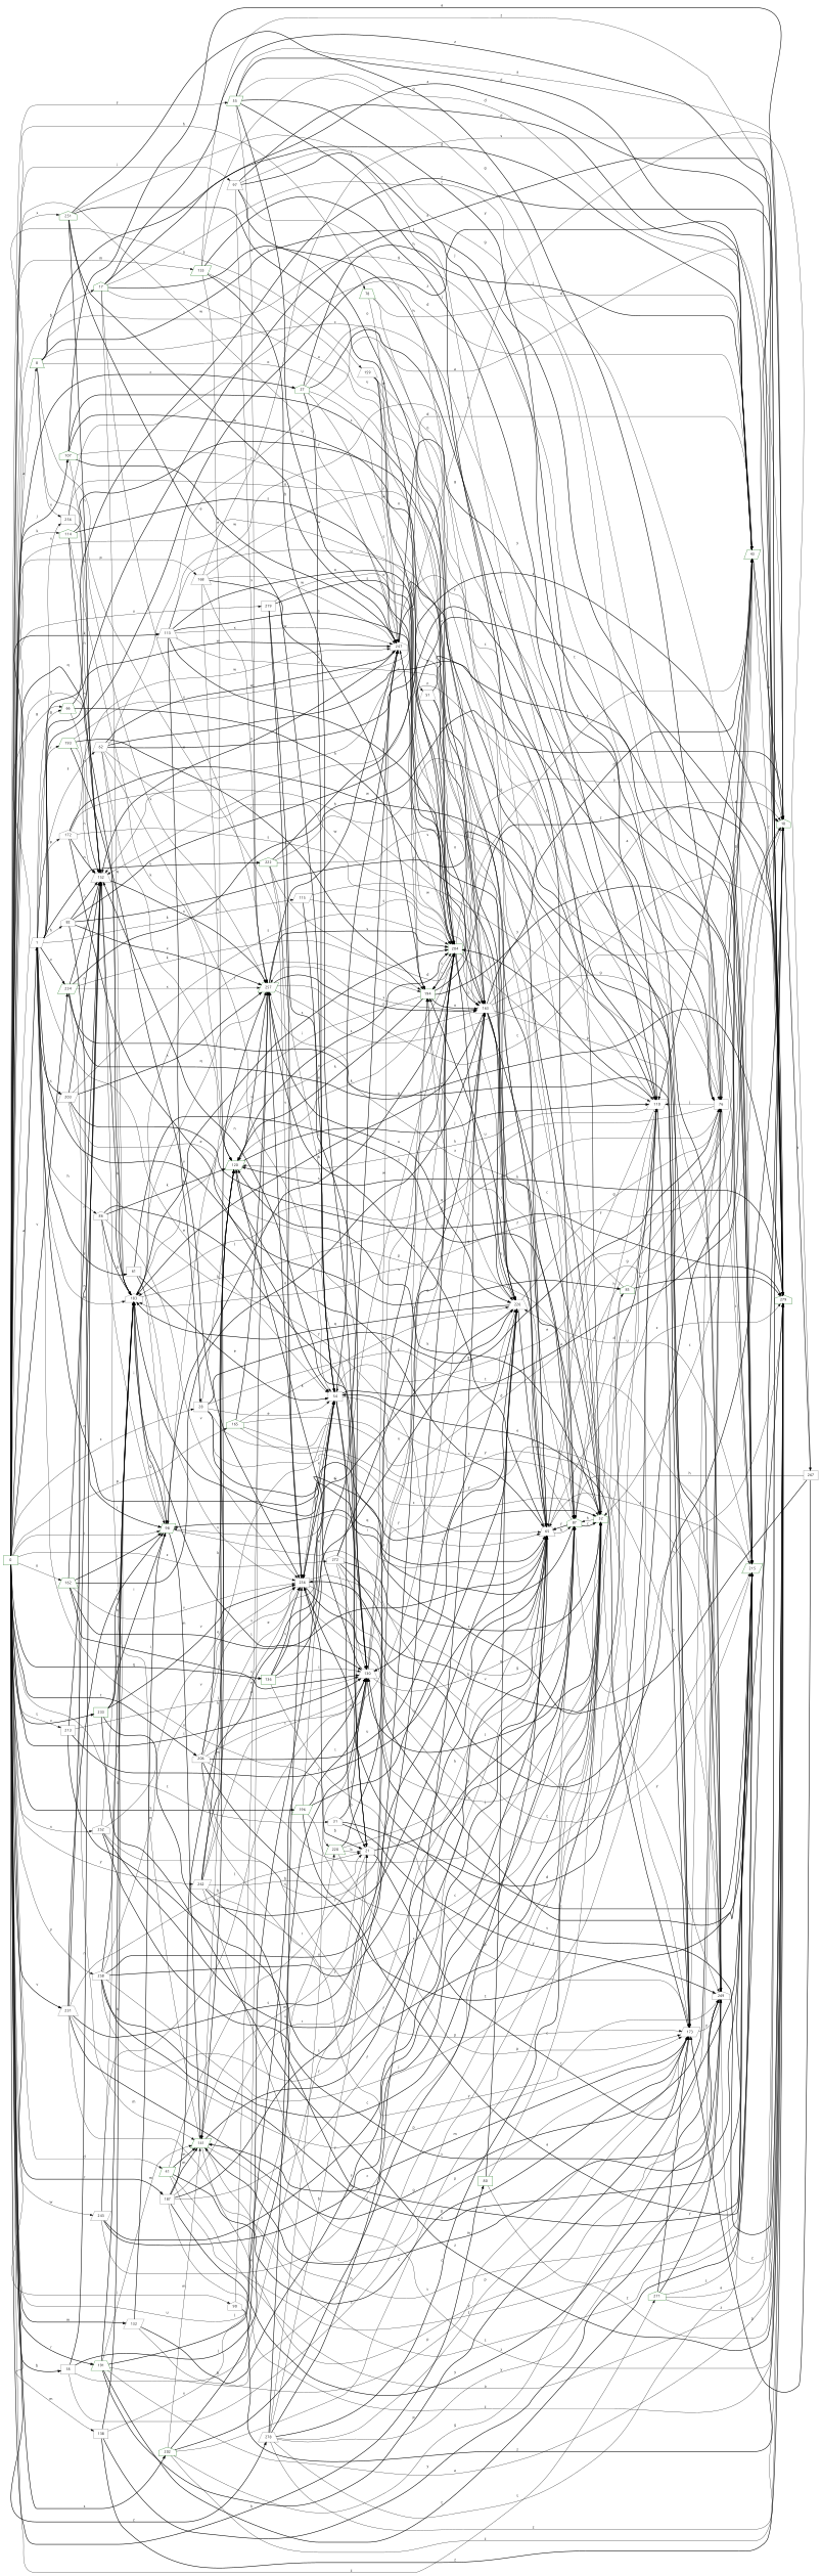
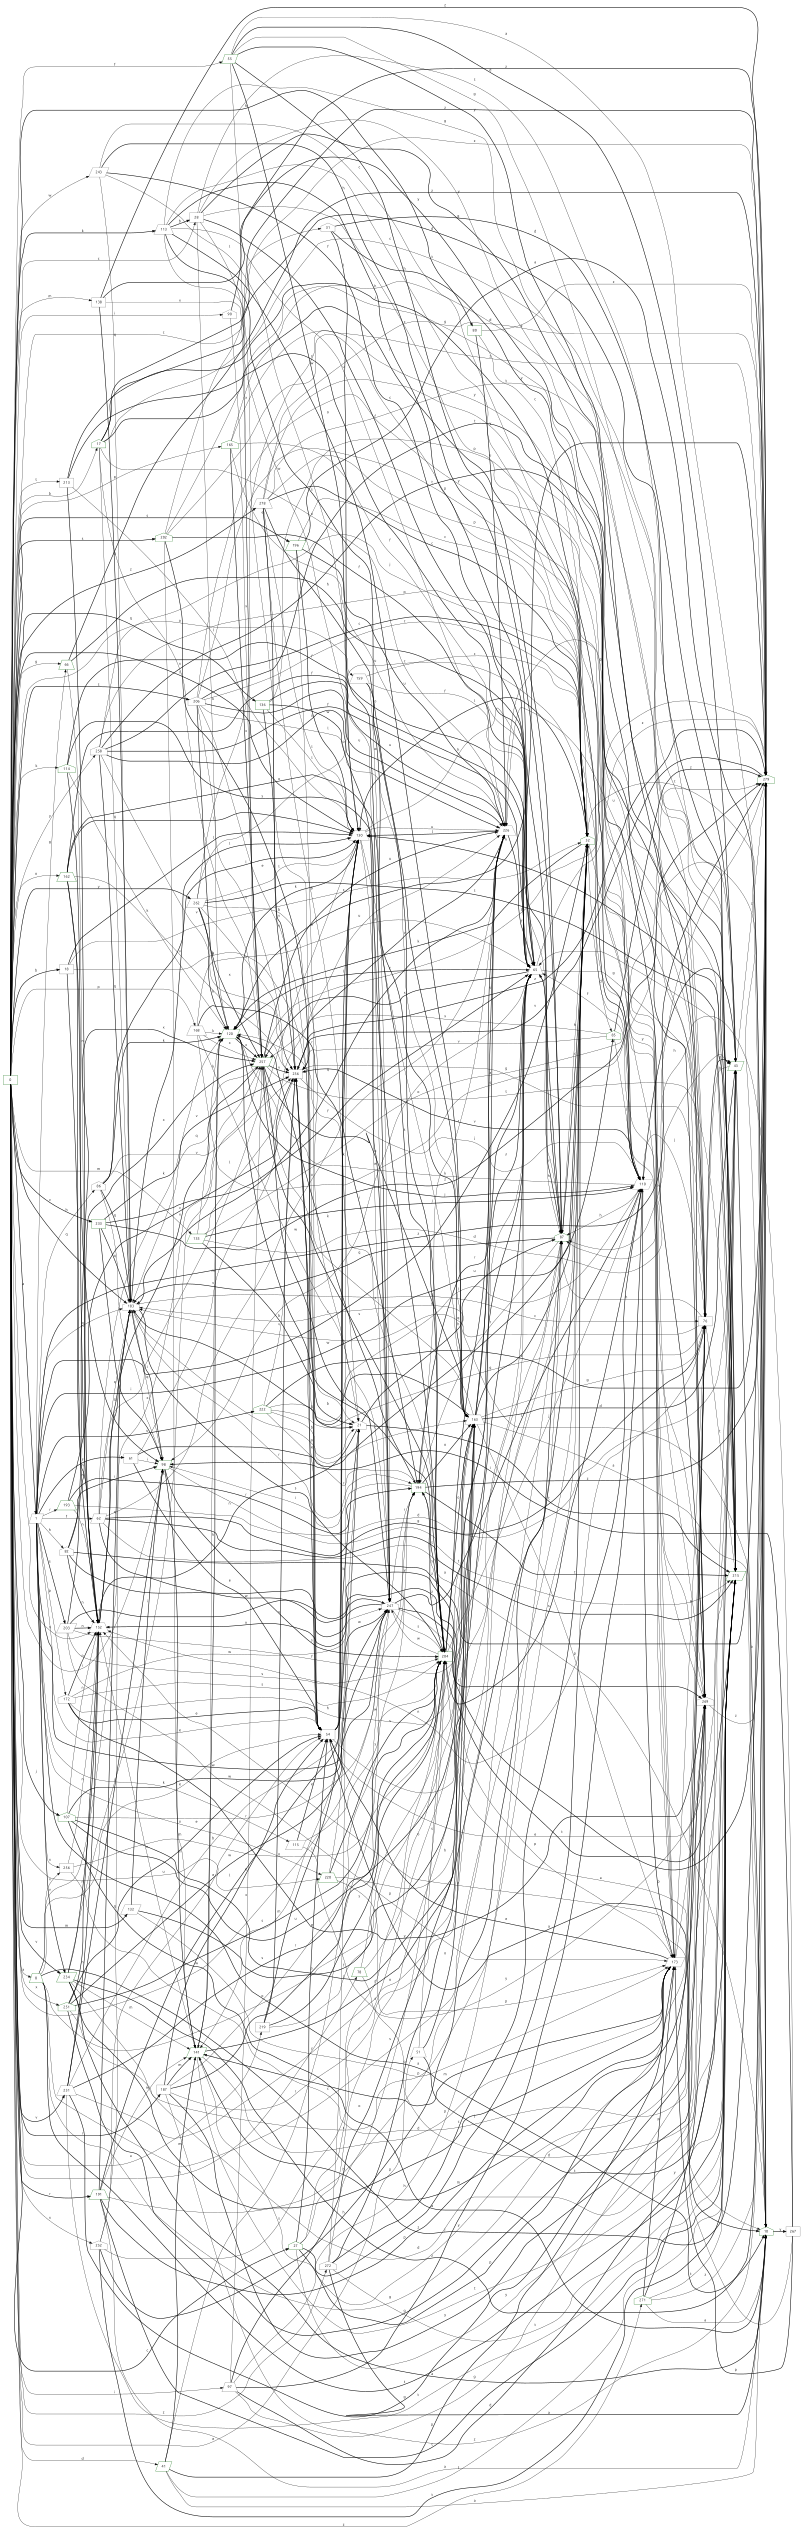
  strict digraph {
    fontname=Ubuntu
    rankdir=LR
    node [color=gray40 fontname=Ubuntu shape=house]
    edge [fontname=Ubuntu style=solid]
    0 [color=darkgreen shape=box]
    1 [shape=parallelogram]
    8 [color=darkgreen shape=trapezium]
    17 [color=darkgreen]
    18 [shape=box]
    27 [color=darkgreen]
    28 [shape=box]
    31
    41 [color=darkgreen shape=parallelogram]
    51 [shape=trapezium]
    55 [color=darkgreen shape=parallelogram]
    66 [color=darkgreen shape=trapezium]
    78 [color=darkgreen shape=trapezium]
    80 [color=darkgreen shape=box]
    90
    97 [shape=trapezium]
    98 [color=darkgreen shape=parallelogram]
    107 [color=darkgreen]
    113 [shape=trapezium]
    114 [color=darkgreen]
    130 [shape=trapezium]
    132 [shape=parallelogram]
    133 [color=darkgreen shape=parallelogram]
    138 [shape=box]
    152 [shape=trapezium]
    159 [shape=trapezium]
    162 [color=darkgreen shape=trapezium]
    165 [color=darkgreen]
    168 [shape=trapezium]
    n30 [color=darkgreen label=136 shape=box]
    183
    187 [shape=box]
    191 [color=darkgreen shape=trapezium]
    196 [color=darkgreen shape=parallelogram]
    202 [color=darkgreen]
    206
    213 [shape=box]
    219 [shape=box]
    220 [color=darkgreen shape=trapezium]
    231 [shape=trapezium]
    233 [color=darkgreen shape=box]
    234 [color=darkgreen shape=parallelogram]
    243 [shape=parallelogram]
    247
    251 [color=darkgreen]
    252
    258
    262 [shape=parallelogram]
    271 [color=darkgreen]
    272
    278 [shape=trapezium]
    10 [color=darkgreen]
    32 [color=darkgreen]
    54 [shape=box]
    61 [shape=box]
    62 [shape=parallelogram]
    82
    85 [color=darkgreen]
    86
    115 [shape=parallelogram]
    172
    193 [color=darkgreen shape=trapezium]
    203 [shape=parallelogram]
    222 [color=darkgreen]
    256 [shape=box]
    279 [color=darkgreen]
    76 [shape=box]
    163 [shape=trapezium]
    215 [color=darkgreen shape=parallelogram]
    257 [color=darkgreen shape=parallelogram]
    43 [color=darkgreen shape=parallelogram]
    110 [shape=parallelogram]
    226 [shape=trapezium]
    21
    173 [shape=parallelogram]
    204 [color=darkgreen shape=box]
    269
    65 [shape=trapezium]
    120 [color=darkgreen shape=parallelogram]
    141 [color=darkgreen shape=parallelogram]
    194 [color=darkgreen shape=box]
    87 [color=darkgreen]
    236 [shape=box]
    267 [shape=box]
    0 -> 1 [label=a style=bold]
    0 -> 8 [label=a]
    0 -> 17 [label=b]
    0 -> 18 [label=b style=bold]
    0 -> 27 [label=c style=bold]
    0 -> 28 [label=c]
    0 -> 31 [label=c]
    0 -> 41 [label=d]
    0 -> 51 [label=e]
    0 -> 55 [label=f]
    0 -> 66 [label=g]
    0 -> 78 [label=h]
    0 -> 80 [label=h style=bold]
    0 -> 90 [label=i]
    0 -> 97 [label=i]
    0 -> 98 [label=i]
    0 -> 107 [label=j style=bold]
    0 -> 113 [label=k style=bold]
    0 -> 114 [label=k]
    0 -> 130 [label=l style=bold]
    0 -> 132 [label=m style=bold]
    0 -> 133 [label=m]
    0 -> 138 [label=m]
    0 -> 152 [label=n]
    0 -> 159 [label=o]
    0 -> 162 [label=o]
    0 -> 165 [label=p]
    0 -> 168 [label=p]
    0 -> n30 [label=q style=bold]
    0 -> 183 [label=q style=bold]
    0 -> 187 [label=r style=bold]
    0 -> 191 [label=r style=bold]
    0 -> 196 [label=s style=bold]
    0 -> 202 [label=s style=bold]
    0 -> 206 [label=t style=bold]
    0 -> 213 [label=t]
    0 -> 219 [label=u]
    0 -> 220 [label=u]
    0 -> 231 [label=v style=bold]
    0 -> 233 [label=v style=bold]
    0 -> 234 [label=v style=bold]
    0 -> 243 [label=w]
    0 -> 247 [label=w]
    0 -> 251 [label=x]
    0 -> 252 [label=x]
    0 -> 258 [label=y]
-   0 -> 262 [label=y]
+   0 -> 262 [label=y style=bold]
    0 -> 271 [label=z]
    0 -> 272 [label=z]
    0 -> 278 [label=z style=bold]
    1 -> 66 [label=g]
    1 -> 183 [label=q]
    1 -> 220 [label=u]
    1 -> 234 [label=v style=bold]
    1 -> 247 [label=w style=bold]
    1 -> 10 [label=a style=bold]
    1 -> 32 [label=c style=bold]
    1 -> 54 [label=e]
    1 -> 61 [label=f style=bold]
    1 -> 62 [label=f]
    1 -> 82 [label=h]
    1 -> 85 [label=h style=bold]
    1 -> 86 [label=h]
    1 -> 115 [label=k]
    1 -> 172 [label=p]
    1 -> 193 [label=r]
    1 -> 203 [label=s style=bold]
    1 -> 222 [label=u style=bold]
    1 -> 256 [label=x]
    1 -> 279 [label=z style=bold]
    8 -> 32 [label=c]
    8 -> 54 [label=e]
    8 -> 256 [label=x]
    8 -> 279 [label=z style=bold]
    8 -> 76 [label=g]
    8 -> 163 [label=o]
    8 -> 215 [label=t style=bold]
    8 -> 257 [label=x]
    17 -> 183 [label=q]
    17 -> 279 [label=z style=bold]
    17 -> 215 [label=t]
    17 -> 257 [label=x]
    17 -> 43 [label=d style=bold]
    17 -> 110 [label=j style=bold]
    17 -> 226 [label=u]
    18 -> 130 [label=l style=bold]
    18 -> 152 [label=n style=bold]
    18 -> 32 [label=c]
    18 -> 21 [label=b]
    27 -> 54 [label=e style=bold]
    27 -> 163 [label=o]
-   27 -> 43 [label=j style=bold]
+   27 -> 110 [label=j style=bold]
    27 -> 173 [label=p style=bold]
    27 -> 204 [label=s]
    27 -> 269 [label=y]
    28 -> 32 [label=c]
    28 -> 54 [label=e]
    28 -> 76 [label=g style=bold]
    28 -> 215 [label=t]
    28 -> 269 [label=y]
    28 -> 65 [label=f style=bold]
    28 -> 120 [label=k]
    31 -> 130 [label=l style=bold]
    31 -> 43 [label=d style=bold]
    31 -> 269 [label=y style=bold]
    41 -> 10 [label=a]
    41 -> 215 [label=t]
    41 -> 173 [label=p style=bold]
    41 -> 141 [label=m style=bold]
    41 -> 194 [label=r]
    51 -> 163 [label=o style=bold]
    51 -> 215 [label=t style=bold]
    51 -> 204 [label=s]
    55 -> 247 [label=w style=bold]
    55 -> 10 [label=a]
    55 -> 76 [label=g]
    55 -> 257 [label=x]
    55 -> 43 [label=d style=bold]
    55 -> 269 [label=y style=bold]
    55 -> 87 [label=h style=bold]
    66 -> 152 [label=n]
    66 -> 279 [label=z style=bold]
    66 -> 87 [label=h style=bold]
    78 -> 247 [label=w]
    78 -> 163 [label=o]
    78 -> 43 [label=d]
    80 -> 32 [label=c]
    80 -> 279 [label=z]
    80 -> 226 [label=u style=bold]
    90 -> 279 [label=z style=bold]
    90 -> 257 [label=x]
    97 -> 76 [label=g]
    97 -> 163 [label=o style=bold]
    97 -> 257 [label=x]
    97 -> 43 [label=d style=bold]
    97 -> 110 [label=j style=bold]
    97 -> 87 [label=h]
    98 -> 183 [label=q]
    98 -> 215 [label=t]
    98 -> 204 [label=s style=bold]
    98 -> 141 [label=m style=bold]
    107 -> 152 [label=n]
    107 -> 247 [label=w style=bold]
    107 -> 10 [label=a style=bold]
    107 -> 32 [label=c style=bold]
    107 -> 226 [label=u style=bold]
    107 -> 194 [label=r]
    113 -> 28 [label=b style=bold]
    113 -> 247 [label=w]
    113 -> 32 [label=c]
    113 -> 76 [label=g]
    113 -> 163 [label=o style=bold]
    113 -> 226 [label=u]
    113 -> 204 [label=s style=bold]
    113 -> 87 [label=h style=bold]
    114 -> 152 [label=n style=bold]
    114 -> 204 [label=s style=bold]
    114 -> 65 [label=f style=bold]
    114 -> 120 [label=k]
    130 -> 247 [label=w]
    130 -> 163 [label=o]
    130 -> 226 [label=u]
    130 -> 120 [label=k style=bold]
    130 -> 87 [label=h]
    132 -> 98 [label=i style=bold]
    132 -> 173 [label=p]
    132 -> 65 [label=f style=bold]
    133 -> 279 [label=z]
    133 -> 43 [label=d]
    133 -> 110 [label=j style=bold]
    133 -> 226 [label=u]
    133 -> 21 [label=b style=bold]
    133 -> 120 [label=k]
    138 -> 183 [label=q style=bold]
    138 -> 279 [label=z style=bold]
    138 -> 257 [label=x]
    138 -> 269 [label=y style=bold]
    152 -> 183 [label=q style=bold]
    152 -> 257 [label=x style=bold]
    159 -> 247 [label=w]
    159 -> 32 [label=c]
    159 -> 204 [label=s style=bold]
    159 -> 65 [label=f]
    162 -> 98 [label=i style=bold]
    162 -> 130 [label=l style=bold]
    162 -> 152 [label=n style=bold]
    162 -> 163 [label=o style=bold]
    162 -> 65 [label=f style=bold]
    162 -> 236 [label=v]
    165 -> 257 [label=x style=bold]
    165 -> 43 [label=d]
    165 -> 226 [label=u]
    165 -> 269 [label=y]
    165 -> 65 [label=f]
    168 -> 247 [label=w]
    168 -> 10 [label=s]
    168 -> 257 [label=x]
    168 -> 65 [label=f]
    168 -> 120 [label=k]
    168 -> 194 [label=r style=bold]
    n30 -> 130 [label=l]
    n30 -> 247 [label=w style=bold]
    n30 -> 226 [label=u style=bold]
    n30 -> 173 [label=p]
    n30 -> 236 [label=v style=bold]
    183 -> 98 [label=i style=bold]
    183 -> 130 [label=l style=bold]
    183 -> 76 [label=g]
    183 -> 163 [label=o]
    183 -> 204 [label=s style=bold]
    183 -> 194 [label=r]
    187 -> 54 [label=e style=bold]
    187 -> 279 [label=z]
    187 -> 204 [label=s style=bold]
    187 -> 269 [label=y style=bold]
    187 -> 65 [label=f]
    187 -> 141 [label=m style=bold]
    187 -> 194 [label=r]
    191 -> 130 [label=l style=bold]
    191 -> 183 [label=q style=bold]
    191 -> 10 [label=a]
    191 -> 215 [label=t style=bold]
    191 -> 173 [label=p style=bold]
    191 -> 141 [label=m]
    191 -> 87 [label=h]
    196 -> 130 [label=l style=bold]
    196 -> 10 [label=a style=bold]
    196 -> 32 [label=c]
    196 -> 54 [label=e]
    196 -> 226 [label=u style=bold]
    202 -> 32 [label=c]
    202 -> 54 [label=e style=bold]
    202 -> 279 [label=z]
    202 -> 76 [label=g]
    202 -> 65 [label=f style=bold]
    202 -> 141 [label=m]
    206 -> 32 [label=c]
    206 -> 54 [label=e]
    206 -> 163 [label=o]
    206 -> 215 [label=t style=bold]
    206 -> 226 [label=u style=bold]
    206 -> 173 [label=p]
    206 -> 269 [label=y]
    206 -> 120 [label=k style=bold]
    206 -> 236 [label=v]
    213 -> 130 [label=l]
    213 -> 152 [label=n style=bold]
    213 -> 110 [label=j style=bold]
    213 -> 65 [label=f style=bold]
    219 -> 130 [label=l style=bold]
    219 -> 163 [label=o]
    219 -> 204 [label=s style=bold]
    219 -> 236 [label=v style=bold]
    220 -> 21 [label=b]
    220 -> 173 [label=p]
    220 -> 204 [label=s style=bold]
    220 -> 87 [label=h]
    231 -> 98 [label=i style=bold]
    231 -> 152 [label=n style=bold]
    231 -> 76 [label=g style=bold]
    231 -> 215 [label=t]
    231 -> 21 [label=b]
    231 -> 204 [label=s style=bold]
    231 -> 65 [label=f]
    233 -> 98 [label=i style=bold]
    233 -> 183 [label=q style=bold]
    233 -> 279 [label=z style=bold]
    233 -> 65 [label=f style=bold]
    233 -> 236 [label=v style=bold]
    234 -> 152 [label=n style=bold]
    234 -> 10 [label=a style=bold]
    234 -> 279 [label=z style=bold]
    234 -> 257 [label=x]
    234 -> 43 [label=d]
    234 -> 173 [label=p style=bold]
    234 -> 141 [label=m]
    243 -> 130 [label=l]
    243 -> 183 [label=q]
    243 -> 32 [label=c]
    243 -> 65 [label=f style=bold]
    243 -> 87 [label=h style=bold]
    247 -> 152 [label=n style=bold]
    247 -> 215 [label=t style=bold]
    247 -> 110 [label=j style=bold]
    247 -> 173 [label=p]
    247 -> 204 [label=s]
    247 -> 194 [label=r]
    251 -> 152 [label=n style=bold]
    251 -> 247 [label=w style=bold]
    251 -> 32 [label=c]
    251 -> 54 [label=e style=bold]
    251 -> 76 [label=g style=bold]
    251 -> 204 [label=s style=bold]
    252 -> 183 [label=q]
    252 -> 54 [label=e]
    252 -> 215 [label=t style=bold]
    252 -> 204 [label=s]
    252 -> 87 [label=h style=bold]
    258 -> 183 [label=q style=bold]
    258 -> 32 [label=c style=bold]
    258 -> 215 [label=t style=bold]
    258 -> 110 [label=j]
    258 -> 226 [label=u style=bold]
    258 -> 173 [label=p]
    258 -> 65 [label=f style=bold]
    258 -> 236 [label=v]
    262 -> 130 [label=l]
    262 -> 32 [label=c]
    262 -> 279 [label=z]
    262 -> 215 [label=t style=bold]
    262 -> 257 [label=x style=bold]
    262 -> 21 [label=b]
    262 -> 120 [label=k style=bold]
    262 -> 236 [label=v]
    271 -> 10 [label=a]
    271 -> 279 [label=z]
    271 -> 215 [label=t]
    271 -> 173 [label=p style=bold]
    271 -> 269 [label=y style=bold]
    272 -> 130 [label=l]
    272 -> 10 [label=a style=bold]
    272 -> 32 [label=c style=bold]
    272 -> 163 [label=o style=bold]
    272 -> 215 [label=t]
    272 -> 204 [label=s]
    278 -> 130 [label=l]
    278 -> 32 [label=c style=bold]
    278 -> 279 [label=z]
    278 -> 163 [label=o style=bold]
    278 -> 215 [label=t]
    278 -> 21 [label=b]
    278 -> 173 [label=p]
    278 -> 269 [label=y]
    278 -> 236 [label=v style=bold]
    10 -> 183 [label=q]
    10 -> 32 [label=c]
    10 -> 267 [label=y style=bold]
    32 -> 130 [label=l style=bold]
    32 -> 85 [label=d]
    32 -> 269 [label=y]
    32 -> 120 [label=k style=bold]
    32 -> 87 [label=h]
    54 -> 130 [label=l style=bold]
    54 -> 247 [label=w style=bold]
    54 -> 10 [label=a style=bold]
    54 -> 32 [label=c]
    54 -> 21 [label=b style=bold]
    54 -> 236 [label=v style=bold]
    61 -> 98 [label=i]
    61 -> 32 [label=c style=bold]
    61 -> 54 [label=e style=bold]
    61 -> 236 [label=v]
    62 -> 130 [label=l]
    62 -> 183 [label=q]
    62 -> 247 [label=w style=bold]
    62 -> 10 [label=a]
    62 -> 76 [label=g style=bold]
    62 -> 215 [label=t style=bold]
    62 -> 226 [label=u]
    62 -> 120 [label=k]
    82 -> 98 [label=i style=bold]
    82 -> 152 [label=n style=bold]
    82 -> 279 [label=z style=bold]
    82 -> 257 [label=x style=bold]
    82 -> 269 [label=y style=bold]
    85 -> 279 [label=z style=bold]
    85 -> 257 [label=x]
    85 -> 110 [label=j]
    85 -> 236 [label=v]
    86 -> 98 [label=i]
    86 -> 130 [label=l style=bold]
    86 -> 183 [label=q style=bold]
    86 -> 120 [label=k style=bold]
    86 -> 236 [label=v]
    115 -> 54 [label=e style=bold]
    115 -> 204 [label=s]
    115 -> 269 [label=y]
    172 -> 152 [label=n style=bold]
    172 -> 247 [label=w]
    172 -> 54 [label=e style=bold]
    172 -> 204 [label=s]
    172 -> 269 [label=y style=bold]
    172 -> 87 [label=h]
    193 -> 152 [label=n]
    193 -> 43 [label=d]
    193 -> 194 [label=r style=bold]
    193 -> 236 [label=v style=bold]
    203 -> 152 [label=n style=bold]
    203 -> 279 [label=z style=bold]
    203 -> 257 [label=x style=bold]
    203 -> 173 [label=p]
    203 -> 204 [label=s]
    203 -> 65 [label=f]
    222 -> 279 [label=z style=bold]
    222 -> 76 [label=g]
    222 -> 110 [label=j]
    222 -> 21 [label=b]
    222 -> 194 [label=r]
    222 -> 236 [label=v]
    256 -> 152 [label=n]
    256 -> 163 [label=o]
    256 -> 43 [label=d]
    279 -> 120 [label=k style=bold]
    279 -> 87 [label=h]
    279 -> 236 [label=v style=bold]
    76 -> 152 [label=n]
    76 -> 183 [label=q]
    76 -> 215 [label=t]
    76 -> 43 [label=d style=bold]
    76 -> 110 [label=j]
    76 -> 87 [label=h]
    163 -> 183 [label=q style=bold]
    163 -> 10 [label=a]
    163 -> 32 [label=c style=bold]
    163 -> 76 [label=g]
    163 -> 257 [label=x]
    163 -> 43 [label=d style=bold]
    163 -> 226 [label=u style=bold]
    163 -> 173 [label=p]
    163 -> 65 [label=f style=bold]
    215 -> 130 [label=l style=bold]
    215 -> 226 [label=u]
    215 -> 65 [label=f]
    257 -> 183 [label=q]
    257 -> 247 [label=w style=bold]
    257 -> 279 [label=z]
    257 -> 163 [label=o style=bold]
    257 -> 215 [label=t]
    257 -> 226 [label=u style=bold]
    257 -> 204 [label=s style=bold]
    257 -> 236 [label=v style=bold]
    43 -> 10 [label=a style=bold]
    43 -> 54 [label=e]
    43 -> 279 [label=z]
    43 -> 76 [label=g]
    43 -> 110 [label=j style=bold]
    110 -> 173 [label=p style=bold]
    110 -> 204 [label=s style=bold]
    110 -> 65 [label=f]
    110 -> 120 [label=k]
    110 -> 87 [label=h]
    110 -> 236 [label=v style=bold]
    226 -> 130 [label=l style=bold]
    226 -> 183 [label=q style=bold]
    226 -> 76 [label=g]
    226 -> 65 [label=f style=bold]
    226 -> 194 [label=r]
    226 -> 236 [label=v style=bold]
    21 -> 152 [label=n style=bold]
    21 -> 215 [label=t style=bold]
    21 -> 141 [label=m]
    21 -> 87 [label=h style=bold]
    173 -> 54 [label=e style=bold]
    173 -> 76 [label=g]
    173 -> 269 [label=y]
    173 -> 141 [label=m style=bold]
    204 -> 247 [label=w]
    204 -> 10 [label=a]
    204 -> 163 [label=o style=bold]
    204 -> 110 [label=j]
    204 -> 226 [label=u style=bold]
    204 -> 120 [label=k]
    204 -> 194 [label=r style=bold]
    269 -> 279 [label=z]
    269 -> 141 [label=m style=bold]
    65 -> 98 [label=i]
    65 -> 279 [label=z]
    65 -> 76 [label=g]
    65 -> 257 [label=x style=bold]
    65 -> 194 [label=r style=bold]
    65 -> 87 [label=h]
    120 -> 257 [label=x style=bold]
    120 -> 110 [label=j style=bold]
    120 -> 204 [label=s style=bold]
    120 -> 65 [label=f style=bold]
    120 -> 141 [label=m]
    141 -> 152 [label=n]
    141 -> 215 [label=t]
    141 -> 173 [label=p]
    141 -> 269 [label=y]
    141 -> 65 [label=f style=bold]
    141 -> 120 [label=k style=bold]
    194 -> 98 [label=i]
    194 -> 279 [label=z style=bold]
    194 -> 163 [label=o style=bold]
    194 -> 215 [label=t style=bold]
    194 -> 204 [label=s]
    194 -> 120 [label=k style=bold]
    87 -> 183 [label=q style=bold]
    87 -> 32 [label=c style=bold]
    87 -> 65 [label=f style=bold]
    87 -> 194 [label=r]
    236 -> 54 [label=e]
    236 -> 279 [label=z style=bold]
    236 -> 76 [label=g]
    236 -> 110 [label=j]
    236 -> 21 [label=b style=bold]
    267 -> 98 [label=i style=bold]
    267 -> 152 [label=n]
    267 -> 173 [label=p style=bold]
    267 -> 87 [label=h]
  }
